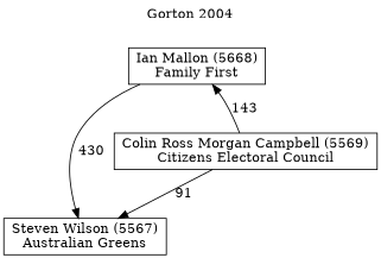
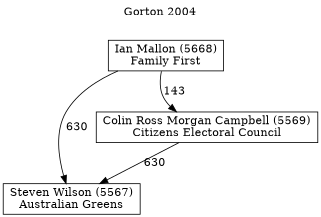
  digraph {
    label="Gorton 2004"
    labelloc=t
    mclimit=10
    node [shape=box]
    n1 [label="Steven Wilson (5567)\nAustralian Greens"]
    n2 [label="Ian Mallon (5668)\nFamily First"]
    n3 [label="Colin Ross Morgan Campbell (5569)\nCitizens Electoral Council"]
-   n2 -> n1 [label=430]
-   n3 -> n1 [label=91]
-   n3 -> n2 [label=143]
+   n2 -> n1 [label=630]
+   n3 -> n1 [label=630]
+   n2 -> n3 [label=143]
  }
